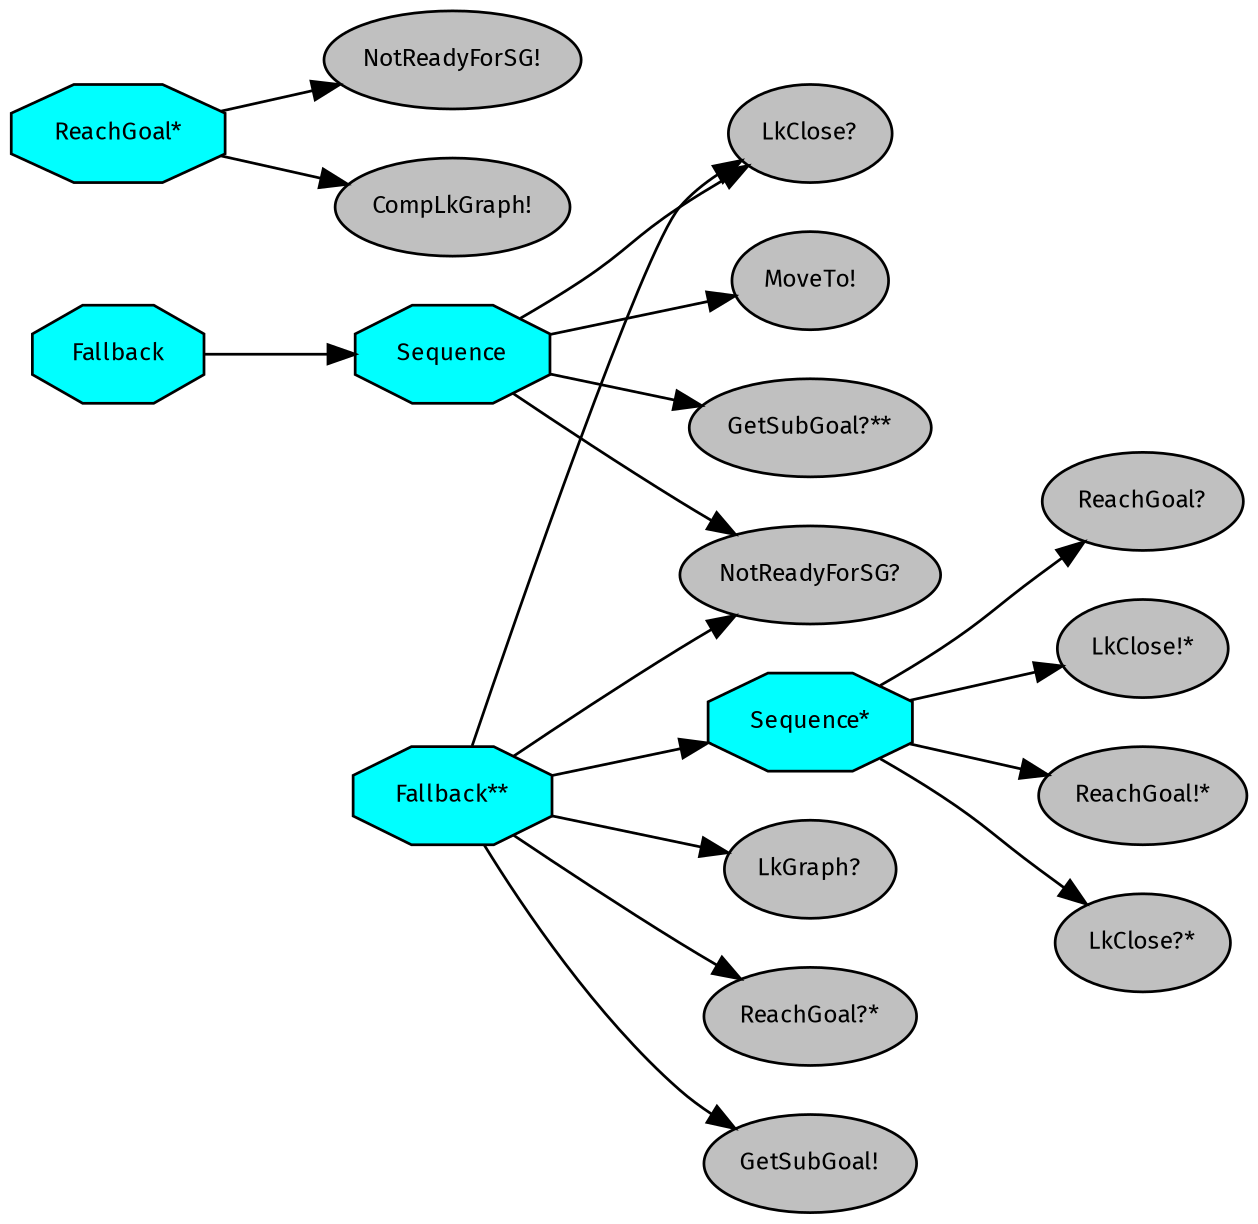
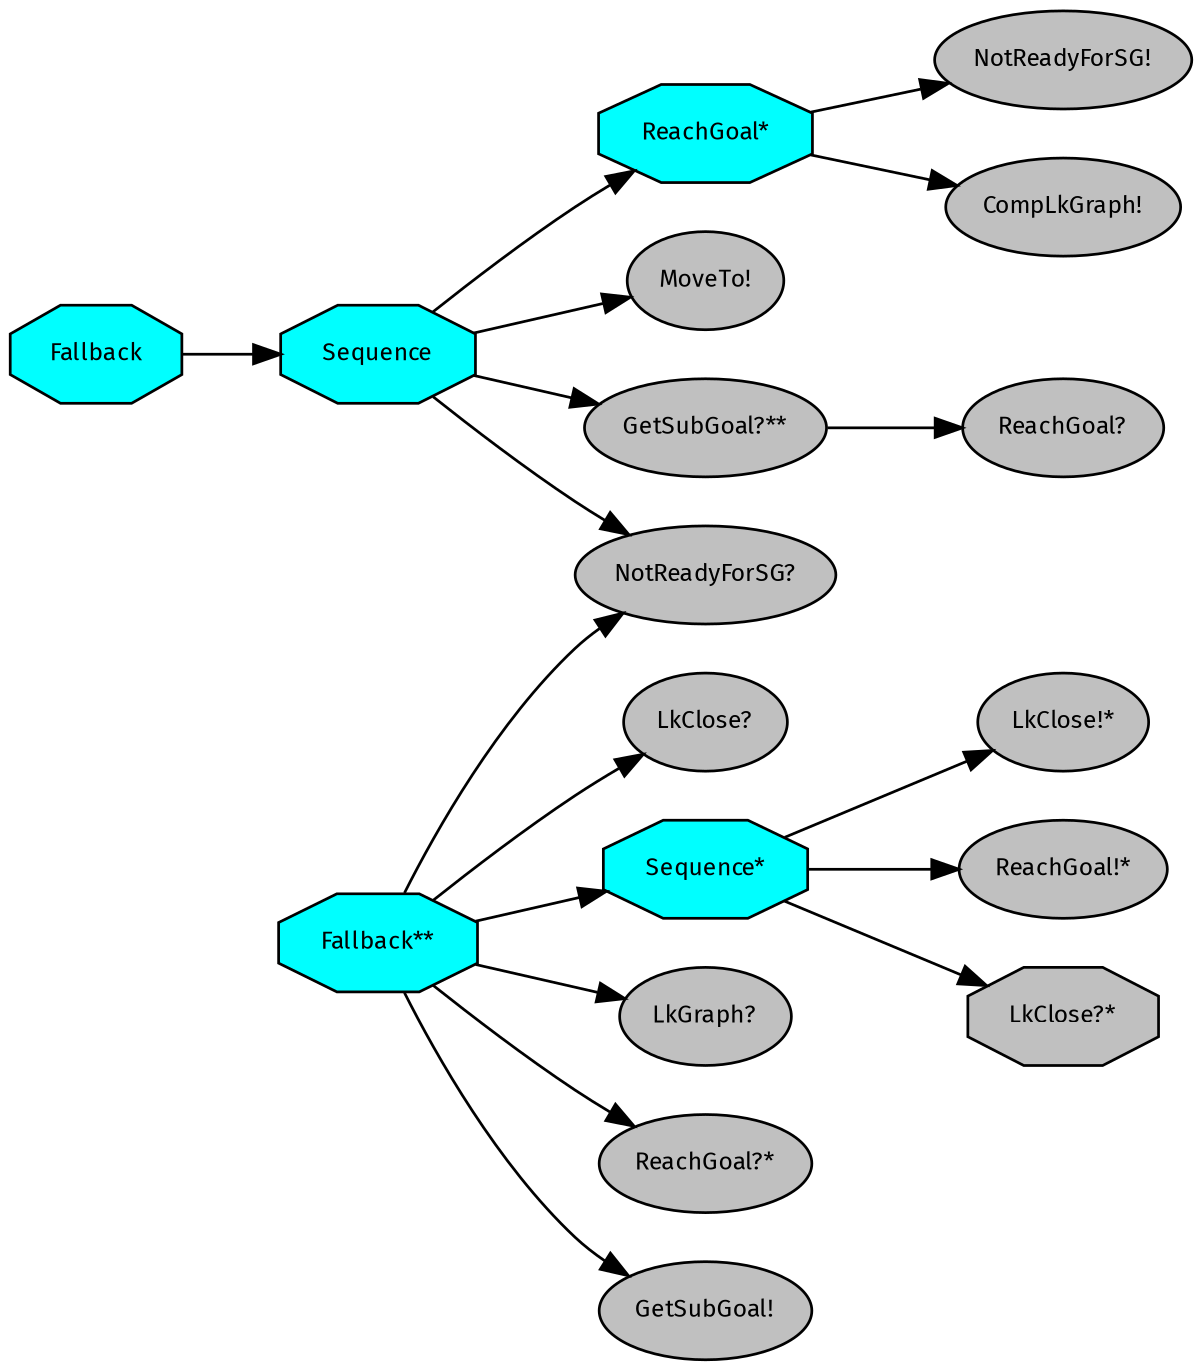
  digraph {
    fontname="Fira Sans"
    ordering=out
    rankdir=LR
    node [fillcolor=gray fontcolor=black fontname="Fira Sans" fontsize=9 shape=ellipse style=filled]
    edge [fontname="Fira Sans"]
    n1 [fillcolor=cyan label=Fallback shape=octagon]
    n2 [fillcolor=cyan label=Sequence shape=octagon]
    n3 [fillcolor=cyan label="ReachGoal*" shape=octagon]
    n4 [label="MoveTo!"]
    n5 [label="GetSubGoal?**"]
    n6 [label="NotReadyForSG?"]
    n7 [label="NotReadyForSG!"]
    n8 [label="CompLkGraph!"]
    n9 [fillcolor=cyan label="Fallback**" shape=octagon]
    n10 [label="LkClose?"]
    n11 [fillcolor=cyan label="Sequence*" shape=octagon]
    n12 [label="LkGraph?"]
    n13 [label="ReachGoal?*"]
    n14 [label="GetSubGoal!"]
    n15 [label="ReachGoal?"]
    n16 [label="LkClose!*"]
    n17 [label="ReachGoal!*"]
-   n18 [label="LkClose?*"]
+   n18 [label="LkClose?*" shape=octagon]
    n1 -> n2
-   n2 -> n10
+   n2 -> n3
    n2 -> n4
    n2 -> n5
    n2 -> n6
    n3 -> n7
    n3 -> n8
    n9 -> n6
    n9 -> n10
    n9 -> n11
    n9 -> n12
    n9 -> n13
    n9 -> n14
-   n11 -> n15
+   n5 -> n15
    n11 -> n16
    n11 -> n17
    n11 -> n18
  }
